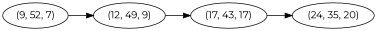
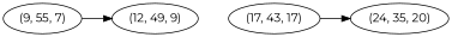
  digraph {
    fontname=Montserrat
    rankdir=LR
    node [fontname=Montserrat]
    edge [fontname=Montserrat]
-   "(9, 52, 7)"
+   "(9, 52, 7)" [label="(9, 55, 7)"]
    "(12, 49, 9)"
    n3 [label="(17, 43, 17)"]
    "(24, 35, 20)"
    "(9, 52, 7)" -> "(12, 49, 9)"
-   "(12, 49, 9)" -> n3
    n3 -> "(24, 35, 20)"
  }
